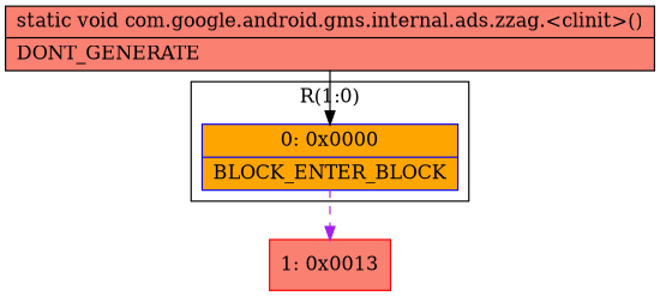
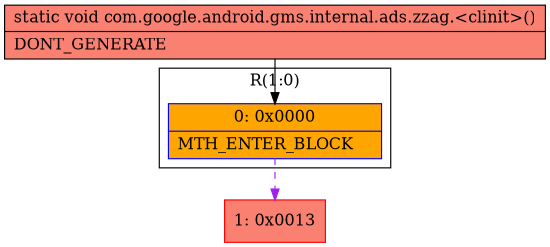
  digraph {
    node [shape=record style=filled fillcolor=salmon]
-   n1 [color=blue label="{0\:\ 0x0000|BLOCK_ENTER_BLOCK\l}" fillcolor=orange]
+   n1 [color=blue label="{0\:\ 0x0000|MTH_ENTER_BLOCK\l}" fillcolor=orange]
    n2 [color=red label="{1\:\ 0x0013}"]
    n3 [label="{static void com.google.android.gms.internal.ads.zzag.\<clinit\>()  | DONT_GENERATE\l}"]
    subgraph cluster_1 {
      label="R(1:0)"
      n1
    }
    n1 -> n2 [color=purple style=dashed]
    n3 -> n1 [color=black style=solid]
  }
